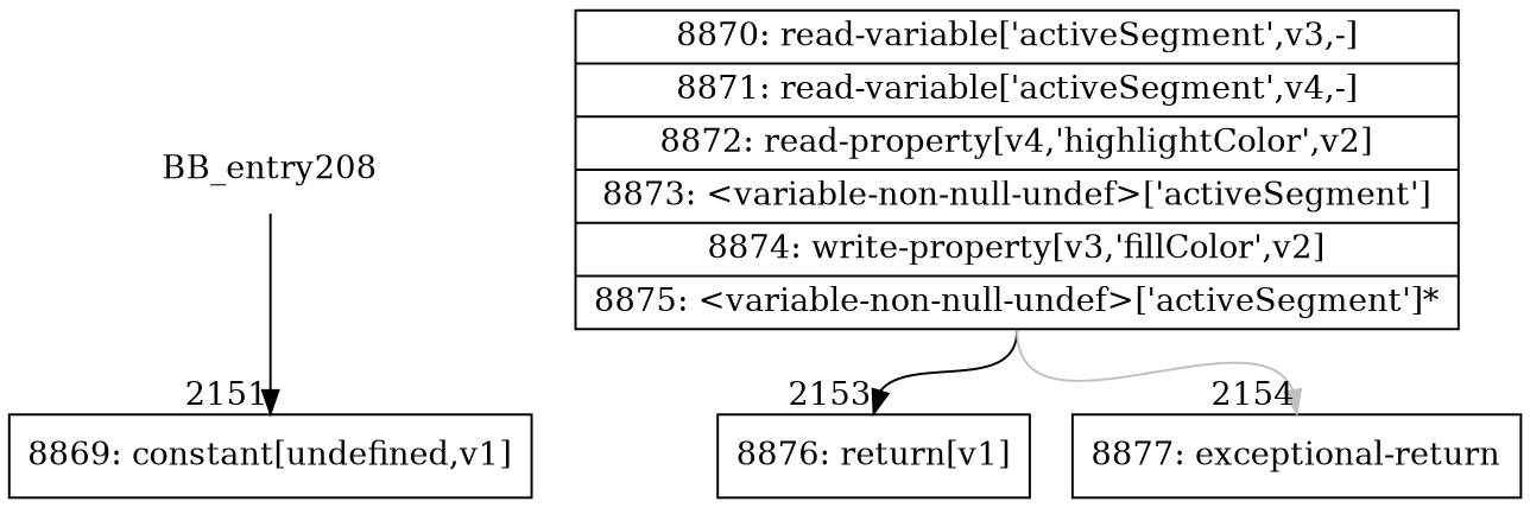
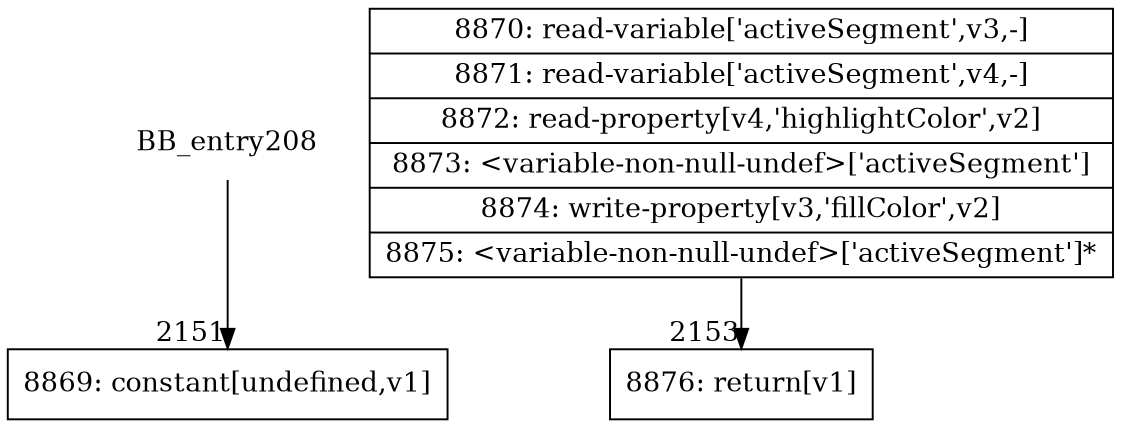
  digraph {
    fontname="DejaVu Serif"
    rankdir=TD
    node [fontname="DejaVu Serif" shape=record]
    edge [fontname="DejaVu Serif" headport=n tailport=s]
    n1 [label=BB_entry208 shape=none]
    n2 [label="{8869: constant[undefined,v1]}"]
    n3 [label="{8870: read-variable['activeSegment',v3,-]|8871: read-variable['activeSegment',v4,-]|8872: read-property[v4,'highlightColor',v2]|8873: \<variable-non-null-undef\>['activeSegment']|8874: write-property[v3,'fillColor',v2]|8875: \<variable-non-null-undef\>['activeSegment']*}"]
    n4 [label="{8876: return[v1]}"]
-   n5 [label="{8877: exceptional-return}"]
    n1 -> n2 [headlabel="    2151"]
    n3 -> n4 [headlabel="      2153"]
-   n3 -> n5 [color=gray headlabel="      2154"]
  }
